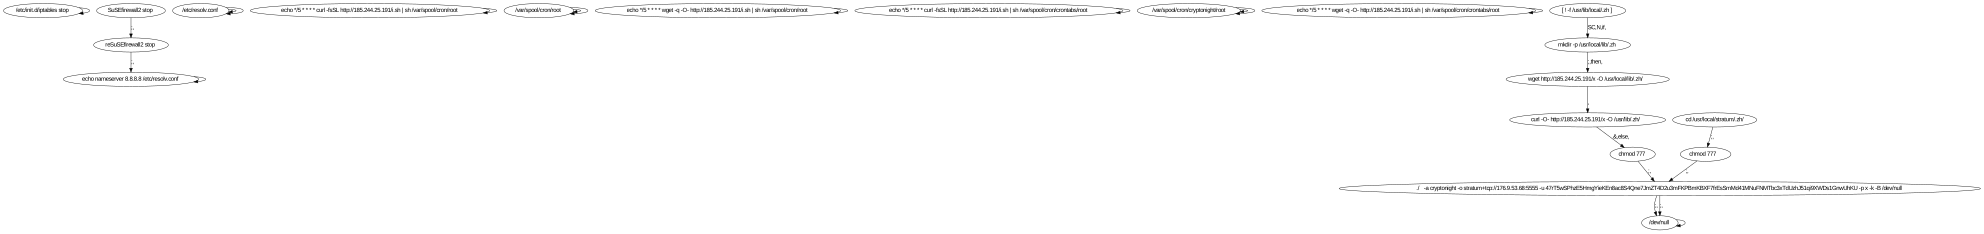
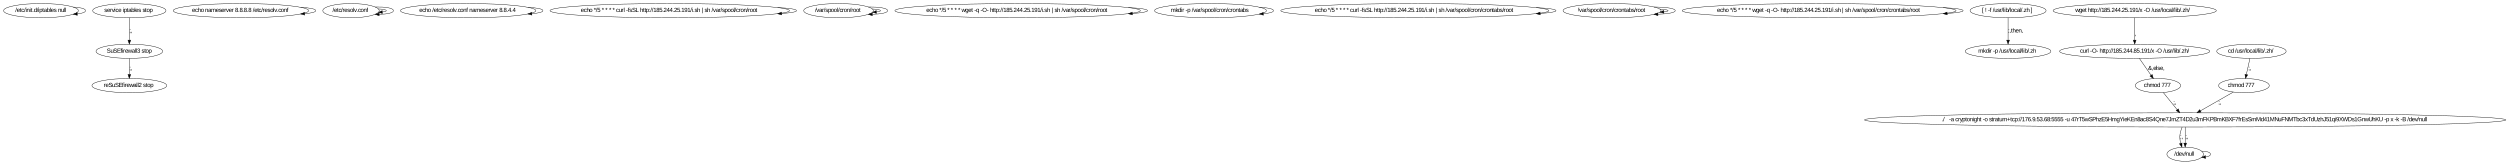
  digraph {
    fontname="Liberation Sans"
    node [fontname="Liberation Sans"]
    edge [fontname="Liberation Sans"]
-   n1 [label="/etc/init.d/iptables stop "]
-   n3 [label="SuSEfirewall2 stop "]
+   n1 [label="/etc/init.d/iptables null"]
+   n2 [label="service iptables stop "]
+   n3 [label="SuSEfirewall3 stop"]
    n4 [label="reSuSEfirewall2 stop "]
    n5 [label="echo nameserver 8.8.8.8 /etc/resolv.conf "]
    n6 [label="/etc/resolv.conf "]
+   n7 [label="echo /etc/resolv.conf nameserver 8.8.4.4 "]
    n8 [label="echo */5 * * * * curl -fsSL http://185.244.25.191/i.sh | sh /var/spool/cron/root "]
    n9 [label="/var/spool/cron/root "]
    n10 [label="echo */5 * * * * wget -q -O- http://185.244.25.191/i.sh | sh /var/spool/cron/root "]
+   n11 [label="mkdir -p /var/spool/cron/crontabs "]
    n12 [label="echo */5 * * * * curl -fsSL http://185.244.25.191/i.sh | sh /var/spool/cron/crontabs/root "]
-   n13 [label="/var/spool/cron/cryptonight/root"]
+   n13 [label="/var/spool/cron/crontabs/root "]
    n14 [label="echo */5 * * * * wget -q -O- http://185.244.25.191/i.sh | sh /var/spool/cron/crontabs/root "]
    n15 [label="[ ! -f /usr/lib/local/.zh ] "]
    n16 [label="mkdir -p /usr/local/lib/.zh "]
    n17 [label="wget http://185.244.25.191/x -O /usr/local/lib/.zh/   "]
-   n18 [label="curl -O- http://185.244.25.191/x -O /usr/lib/.zh/   "]
-   n19 [label="cd /usr/local/stratum/.zh/"]
+   n18 [label="curl -O- http://185.244.85.191/x -O /usr/lib/.zh/"]
+   n19 [label="cd /usr/local/lib/.zh/ "]
    n20 [label="chmod 777    "]
    n21 [label="./   -a cryptonight -o stratum+tcp://176.9.53.68:5555 -u 47rT5wSPhzE5HmgYieKEn8ac8S4Qne7JmZT4D2u3mFKPBmKBXF7frEsSmMd41MNuFNMTbc3xTdUzhJ51qi9XWDs1GnwUhKU -p x -k -B /dev/null "]
    n22 [label="/dev/null "]
    n23 [label="chmod 777 "]
    n1 -> n1
+   n2 -> n3 [label=";,"]
    n3 -> n4 [label=";,"]
-   n4 -> n5 [label=";,"]
    n5 -> n5
    n6 -> n6
    n6 -> n6
+   n7 -> n7
    n8 -> n8
    n9 -> n9
    n9 -> n9
    n10 -> n10
+   n11 -> n11
    n12 -> n12
    n13 -> n13
    n13 -> n13
    n14 -> n14
-   n15 -> n16 [label="SC,N,if,"]
-   n16 -> n17 [label=";,then,"]
+   n15 -> n16 [label=";,then,"]
    n17 -> n18 [label="\n,"]
    n18 -> n23 [label="&,else,"]
    n19 -> n20 [label=";,"]
    n20 -> n21 [label=";,"]
    n21 -> n22 [label=";,"]
    n21 -> n22 [label=";,"]
    n22 -> n22
    n23 -> n21 [label=";,"]
  }
